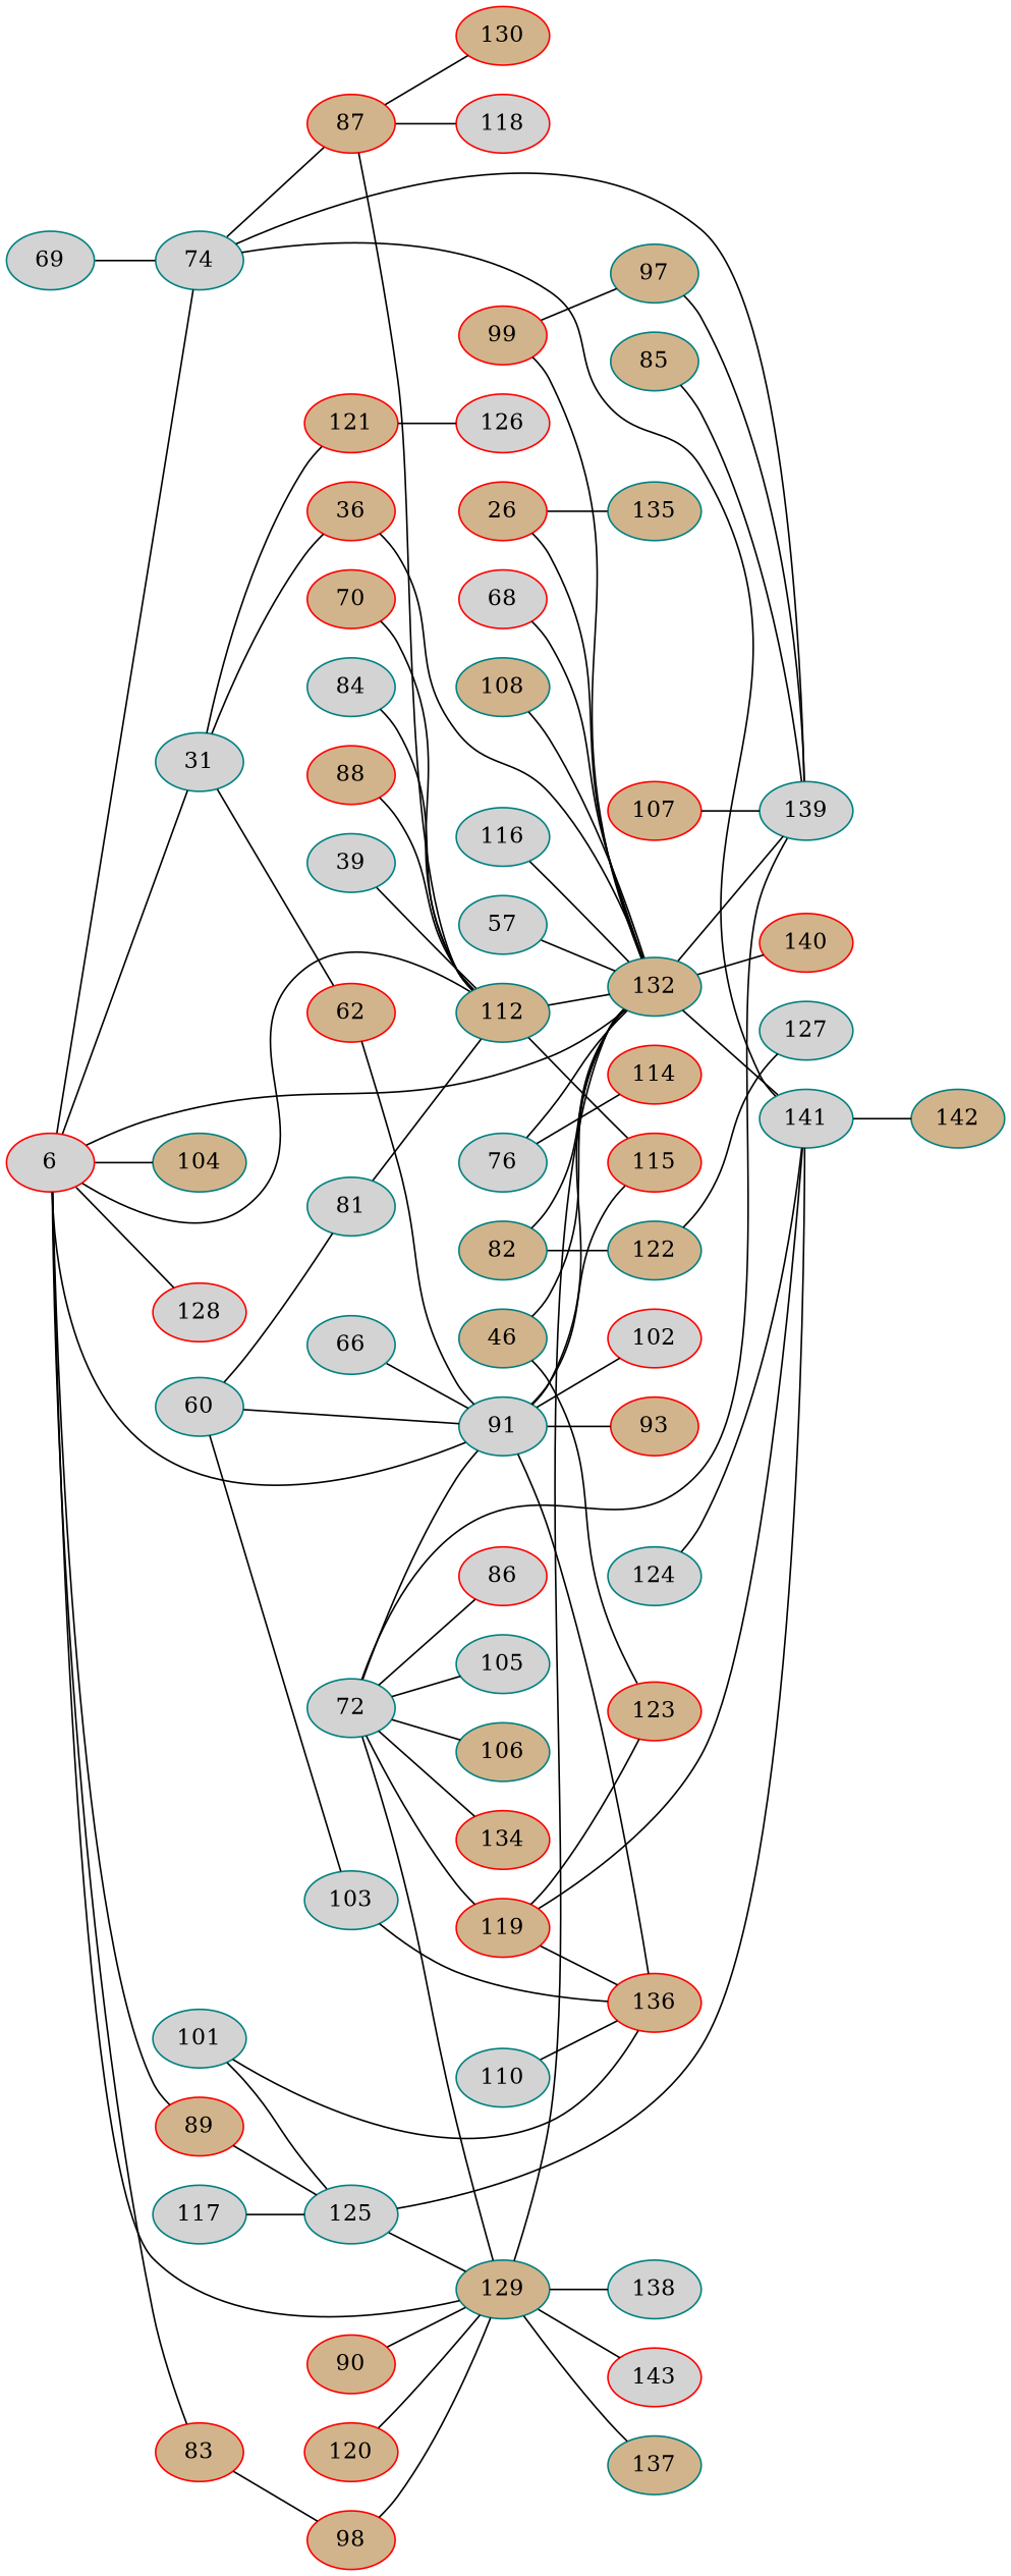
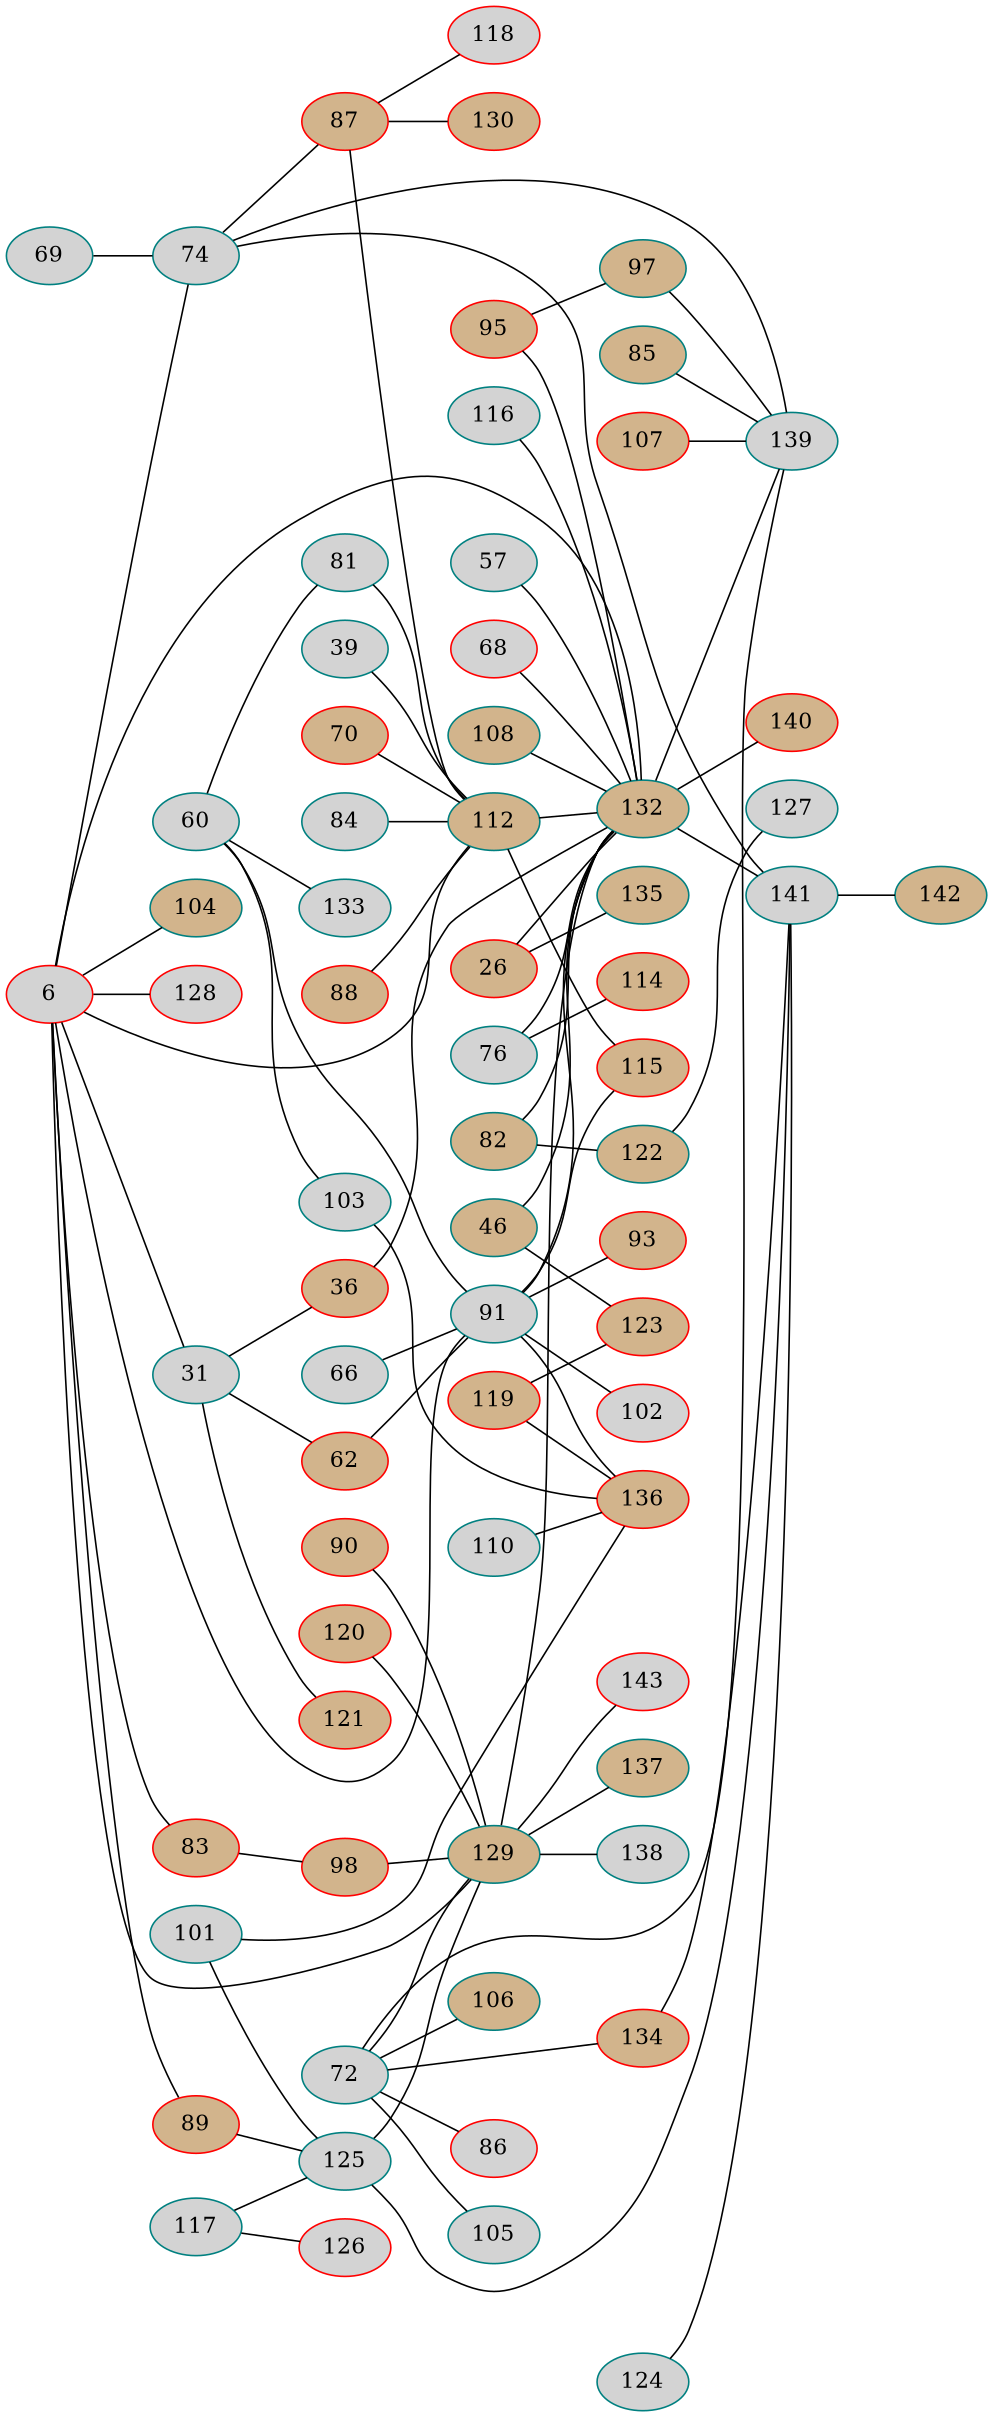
  graph {
    rankdir=LR
    node [color=teal fillcolor=tan style=filled]
    6 [color=red fillcolor=lightgrey super="+2"]
    31 [fillcolor=lightgrey]
    74 [fillcolor=lightgrey super="+38"]
    83 [color=red super="+64+79"]
    89 [color=red]
    91 [fillcolor=lightgrey super="+28+78+5"]
    104
    112 [super="+44+40+27+22+67"]
    128 [color=red fillcolor=lightgrey]
    129 [super="+73+94"]
    132 [super="+7+13+59+100+109"]
    36 [color=red]
    62 [color=red]
    121 [color=red]
    139 [fillcolor=lightgrey super="+37+131"]
    87 [color=red]
    141 [fillcolor=lightgrey super="+16+113"]
    98 [color=red]
    125 [fillcolor=lightgrey super="+56"]
    93 [color=red]
    102 [color=red fillcolor=lightgrey]
    115 [color=red super="+55"]
    136 [color=red super="+35+48"]
    137
    138 [fillcolor=lightgrey]
    143 [color=red fillcolor=lightgrey]
    140 [color=red]
    26 [color=red]
    135
    126 [color=red fillcolor=lightgrey]
    39 [fillcolor=lightgrey]
    46
    123 [color=red]
    57 [fillcolor=lightgrey]
    60 [fillcolor=lightgrey super="+25"]
    81 [fillcolor=lightgrey]
    103 [fillcolor=lightgrey]
+   133 [fillcolor=lightgrey]
    66 [fillcolor=lightgrey]
    68 [color=red fillcolor=lightgrey super="+20"]
    69 [fillcolor=lightgrey]
    70 [color=red]
    72 [fillcolor=lightgrey super="+19"]
    86 [color=red fillcolor=lightgrey]
    105 [fillcolor=lightgrey]
    106
    119 [color=red super="+96"]
    134 [color=red]
    118 [color=red fillcolor=lightgrey]
    130 [color=red]
    142
    76 [fillcolor=lightgrey]
    114 [color=red]
    82 [super="+41"]
    122
    127 [fillcolor=lightgrey]
    84 [fillcolor=lightgrey]
    85
    88 [color=red]
    90 [color=red]
-   95 [color=red super="+18" label=99]
+   95 [color=red super="+18"]
    97
    101 [fillcolor=lightgrey]
    107 [color=red]
    108
    110 [fillcolor=lightgrey]
    116 [fillcolor=lightgrey]
    117 [fillcolor=lightgrey]
    120 [color=red]
    124 [fillcolor=lightgrey]
    6 -- 31
    6 -- 74 [weight=2]
    6 -- 83
    6 -- 89
    6 -- 91
    6 -- 104
    6 -- 112
    6 -- 128
    6 -- 129
    6 -- 132 [weight=3]
    31 -- 36
    31 -- 62
    31 -- 121
    74 -- 139
    74 -- 87
    74 -- 141 [weight=2]
    83 -- 98
    89 -- 125
    91 -- 132 [weight=2]
    91 -- 93
    91 -- 102
    91 -- 115
    91 -- 136
    112 -- 132
    112 -- 115
    129 -- 132
    129 -- 137
    129 -- 138
    129 -- 143
    132 -- 139 [weight=2]
    132 -- 141 [weight=3]
    132 -- 140
    36 -- 132
    62 -- 91
-   121 -- 126
+   117 -- 126
    87 -- 112
    87 -- 118
    87 -- 130
    141 -- 142
    98 -- 129
    125 -- 129
    125 -- 141
    26 -- 132
    26 -- 135
    39 -- 112
    46 -- 132
    46 -- 123
    57 -- 132
    60 -- 91
    60 -- 81
    60 -- 103
+   60 -- 133
    81 -- 112
    103 -- 136
    66 -- 91
    68 -- 132
    69 -- 74
    70 -- 112
-   72 -- 91 [weight=2]
    72 -- 129 [weight=2]
    72 -- 139
    72 -- 86
    72 -- 105
    72 -- 106
-   72 -- 119
    72 -- 134
-   119 -- 141
+   134 -- 141
    119 -- 136
    119 -- 123
    76 -- 132
    76 -- 114
    82 -- 132
    82 -- 122
    122 -- 127
    84 -- 112
    85 -- 139
    88 -- 112
    90 -- 129
    95 -- 132
    95 -- 97
    97 -- 139
    101 -- 125
    101 -- 136
    107 -- 139
    108 -- 132
    110 -- 136
    116 -- 132
    117 -- 125
    120 -- 129
    124 -- 141
  }
